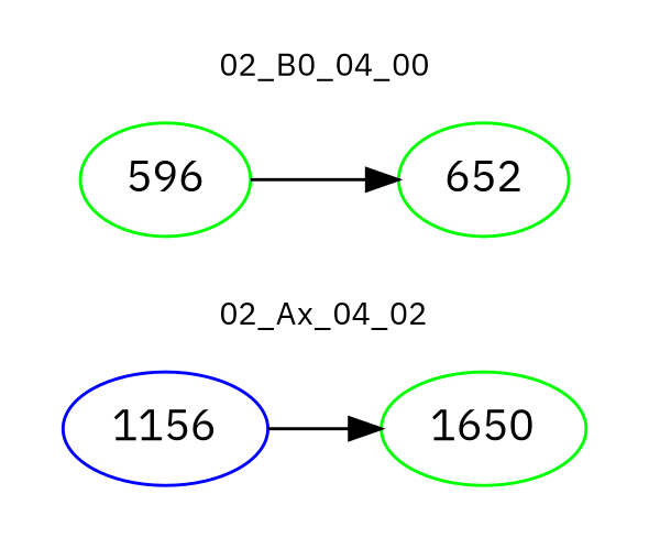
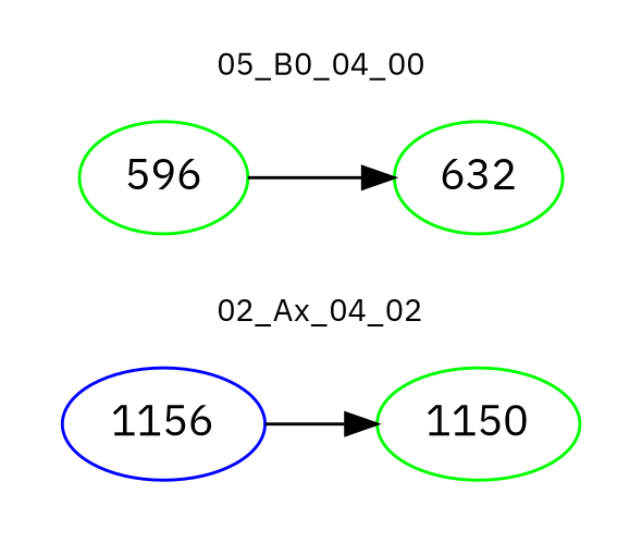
  digraph {
    fontname="IBM Plex Sans"
    rankdir=LR
    node [color=green fontname="IBM Plex Sans"]
    edge [color=black fontname="IBM Plex Sans"]
    n1 [color=blue label=1156]
-   n2 [label=1650]
+   n2 [label=1150]
    n3 [label=596]
-   n4 [label=652]
+   n4 [label=632]
    subgraph cluster_1 {
      color=white
      fontsize=10
      label="02_Ax_04_02"
      n1
      n2
    }
    subgraph cluster_2 {
      color=white
      fontsize=10
-     label="02_B0_04_00"
+     label="05_B0_04_00"
      n3
      n4
    }
    n1 -> n2
    n3 -> n4
  }
